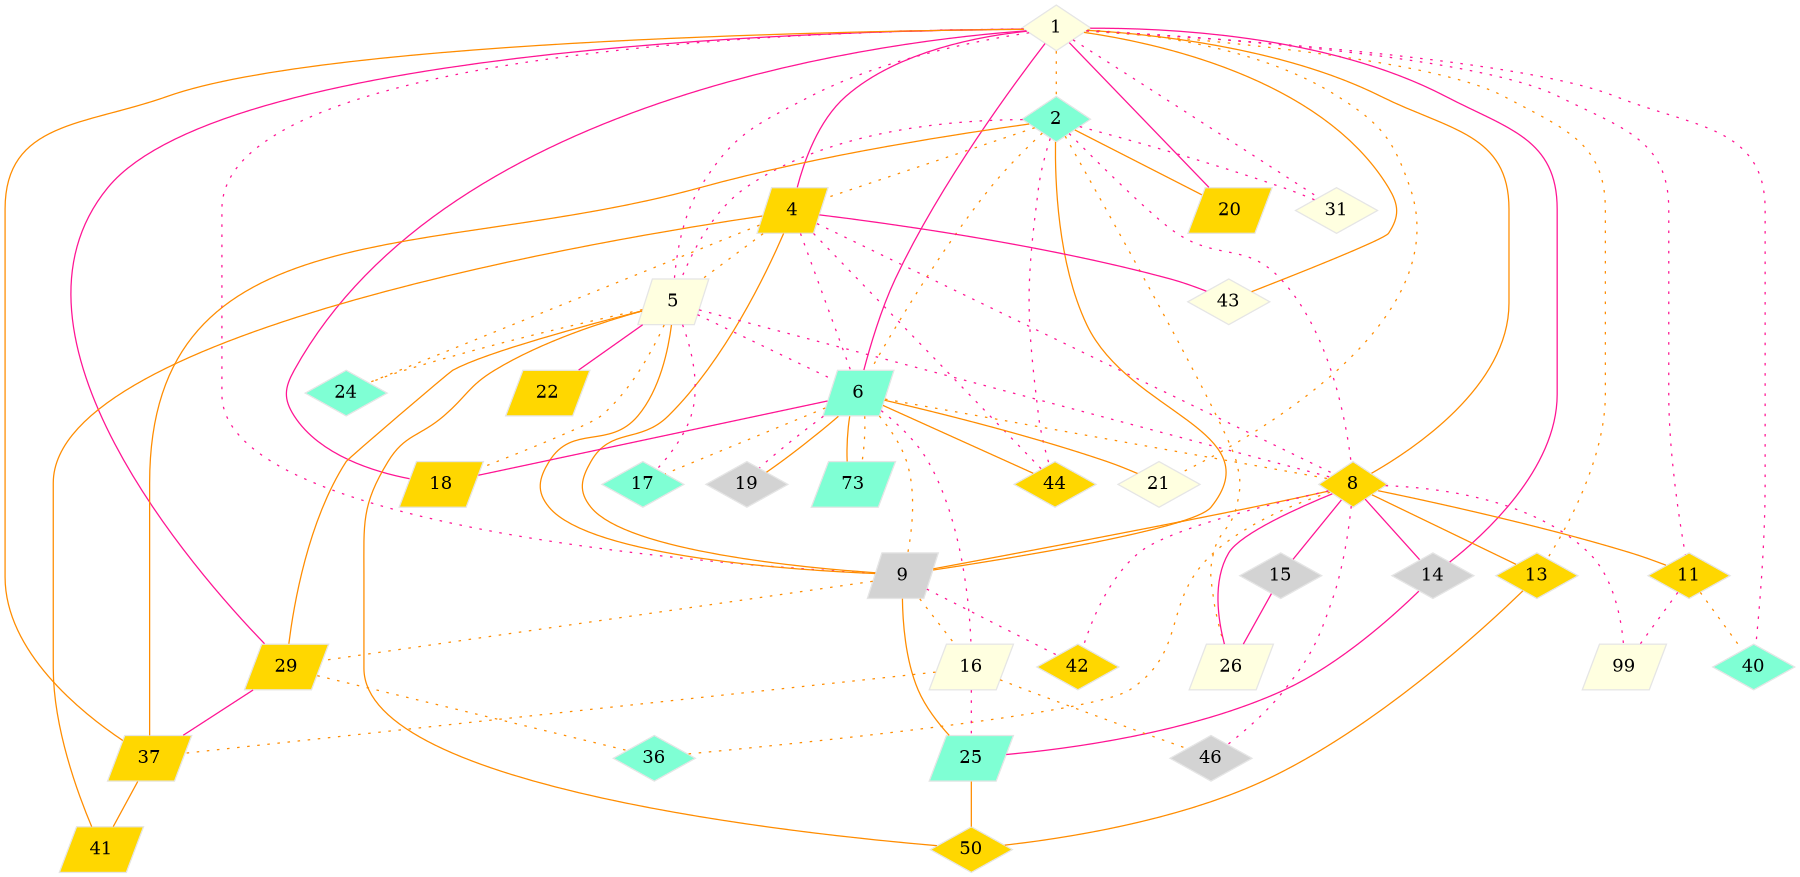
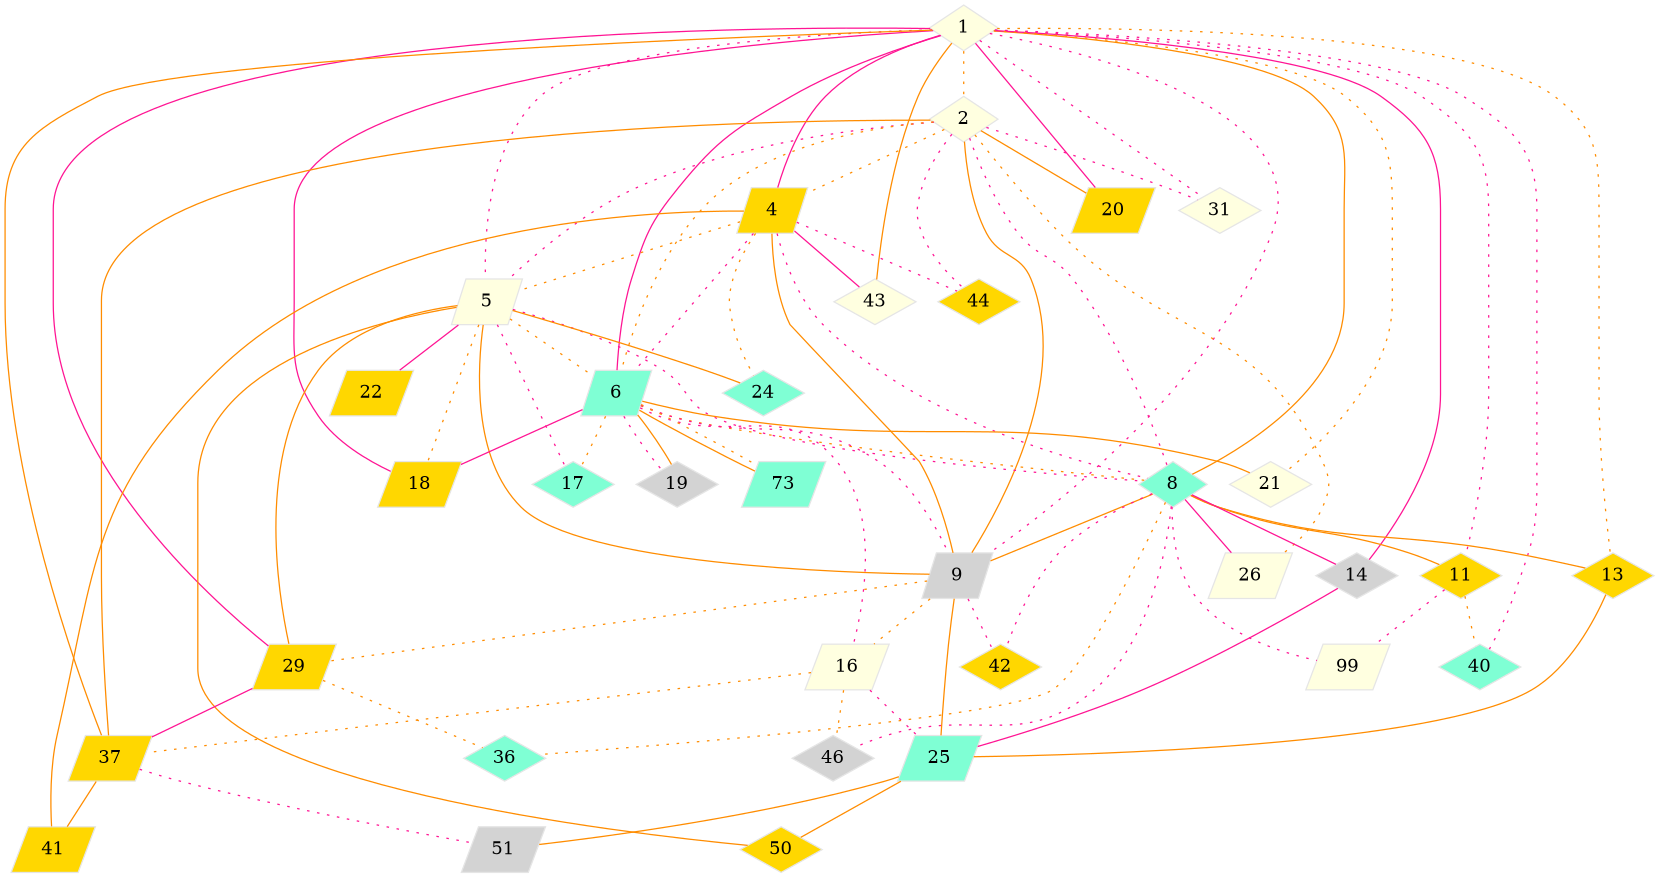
  graph {
    node [color=gray90 fillcolor=gold shape=diamond style=filled]
    edge [color=darkorange style=dotted]
    1 [fillcolor=lightyellow super="+7"]
-   2 [fillcolor=aquamarine super="+3"]
+   2 [fillcolor=lightyellow super="+3"]
    4 [shape=parallelogram super="+30"]
    5 [fillcolor=lightyellow shape=parallelogram super="+12"]
    6 [fillcolor=aquamarine shape=parallelogram super="+35"]
-   8 [super="+10"]
+   8 [fillcolor=aquamarine super="+10"]
    9 [fillcolor=lightgrey shape=parallelogram super="+23"]
    11 [super="+39"]
    13 [super="+34"]
    14 [fillcolor=lightgrey]
    18 [shape=parallelogram super="+28"]
    20 [shape=parallelogram super="+27"]
    21 [fillcolor=lightyellow]
    29 [shape=parallelogram super="+47"]
    31 [fillcolor=lightyellow]
    37 [shape=parallelogram super="+45"]
    40 [fillcolor=aquamarine]
    43 [fillcolor=lightyellow]
    26 [fillcolor=lightyellow shape=parallelogram super="+32"]
    44 [super="+52"]
    24 [fillcolor=aquamarine]
    41 [shape=parallelogram]
    17 [fillcolor=aquamarine]
    22 [shape=parallelogram]
    50
    16 [fillcolor=lightyellow shape=parallelogram super="+38"]
    19 [fillcolor=lightgrey]
    n28 [fillcolor=aquamarine label=73 shape=parallelogram]
-   15 [fillcolor=lightgrey]
    36 [fillcolor=aquamarine]
    42
    46 [fillcolor=lightgrey]
    n33 [fillcolor=lightyellow label=99 shape=parallelogram]
    25 [fillcolor=aquamarine shape=parallelogram super="+48"]
+   51 [fillcolor=lightgrey shape=parallelogram]
    1 -- 2 [weight=4]
    1 -- 4 [color=deeppink style=solid weight=2]
    1 -- 5 [color=deeppink weight=2]
    1 -- 6 [color=deeppink style=solid weight=3]
    1 -- 8 [style=solid weight=4]
    1 -- 9 [color=deeppink weight=2]
    1 -- 11 [color=deeppink]
    1 -- 13
    1 -- 14 [color=deeppink style=solid]
    1 -- 18 [color=deeppink style=solid]
    1 -- 20 [color=deeppink style=solid]
    1 -- 21
    1 -- 29 [color=deeppink style=solid]
    1 -- 31 [color=deeppink]
    1 -- 37 [style=solid]
    1 -- 40 [color=deeppink]
    1 -- 43 [style=solid]
    2 -- 4 [weight=2]
    2 -- 5 [color=deeppink weight=2]
    2 -- 6 [weight=2]
    2 -- 8 [color=deeppink weight=4]
    2 -- 9 [style=solid weight=2]
    2 -- 20 [style=solid weight=2]
    2 -- 31 [color=deeppink]
    2 -- 37 [style=solid]
    2 -- 26
    2 -- 44 [color=deeppink]
    4 -- 5 [weight=2]
    4 -- 6 [color=deeppink]
    4 -- 8 [color=deeppink weight=2]
    4 -- 9 [style=solid]
    4 -- 43 [color=deeppink style=solid]
    4 -- 44 [color=deeppink]
    4 -- 24
    4 -- 41 [style=solid]
-   5 -- 6 [color=deeppink]
+   5 -- 6
    5 -- 8 [color=deeppink weight=2]
    5 -- 9 [style=solid weight=2]
    5 -- 18
    5 -- 29 [style=solid]
-   5 -- 24
+   5 -- 24 [style=solid]
    5 -- 17 [color=deeppink]
    5 -- 22 [color=deeppink style=solid weight=2]
    5 -- 50 [style=solid]
    6 -- 8 [weight=2]
-   6 -- 9
+   6 -- 9 [color=deeppink]
    6 -- 18 [color=deeppink style=solid]
    6 -- 21 [style=solid]
-   6 -- 44 [style=solid]
    6 -- 17
    6 -- 16 [color=deeppink]
    6 -- 19 [color=deeppink]
    6 -- 19 [style=solid]
    6 -- n28 [style=solid]
    6 -- n28
    8 -- 9 [style=solid weight=2]
    8 -- 11 [style=solid weight=2]
    8 -- 13 [style=solid]
    8 -- 14 [color=deeppink style=solid]
    8 -- 26 [color=deeppink style=solid]
-   8 -- 15 [color=deeppink style=solid weight=2]
    8 -- 36
    8 -- 42 [color=deeppink]
    8 -- 46 [color=deeppink]
    8 -- n33 [color=deeppink]
    9 -- 29
    9 -- 16
    9 -- 42 [color=deeppink]
    9 -- 25 [style=solid]
    11 -- 40
    11 -- n33 [color=deeppink]
-   13 -- 50 [style=solid]
+   13 -- 25 [style=solid]
    14 -- 25 [color=deeppink style=solid]
    29 -- 37 [color=deeppink style=solid]
    29 -- 36
    37 -- 41 [style=solid]
+   37 -- 51 [color=deeppink]
    16 -- 37
    16 -- 46
    16 -- 25 [color=deeppink]
-   15 -- 26 [color=deeppink style=solid]
    25 -- 50 [style=solid]
+   25 -- 51 [style=solid]
  }
